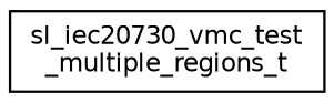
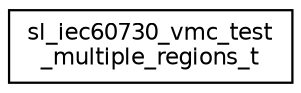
  digraph {
    rankdir=LR
-   n1 [color=black fillcolor=white fontname=Helvetica fontsize=10 height=0.2 label="sl_iec20730_vmc_test\l_multiple_regions_t" shape=record style=filled width=0.4]
+   n1 [color=black fillcolor=white fontname=Helvetica fontsize=10 height=0.2 label="sl_iec60730_vmc_test\l_multiple_regions_t" shape=record style=filled width=0.4]
  }
